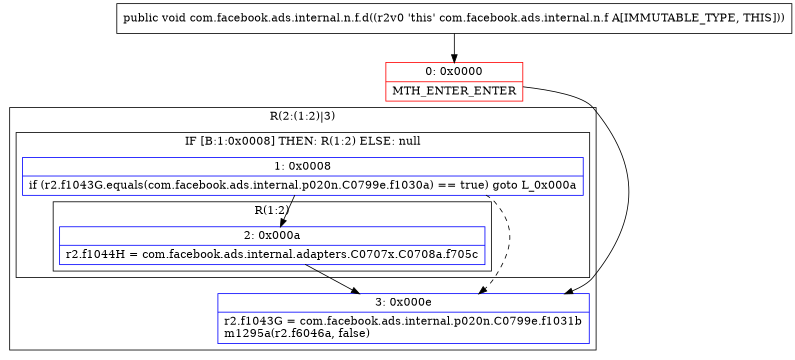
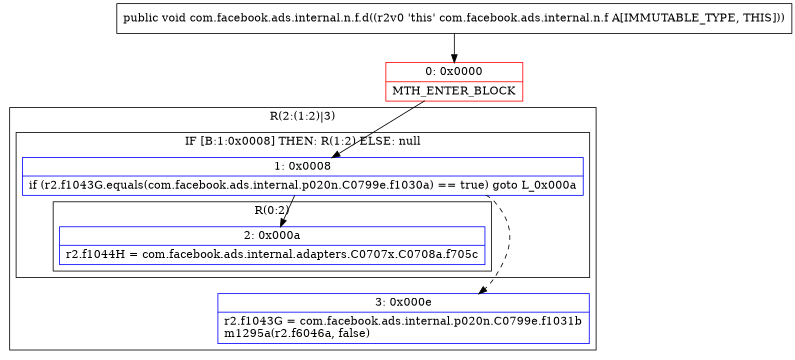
  digraph {
    node [color=blue shape=record]
    n1 [label="{2\:\ 0x000a|r2.f1044H = com.facebook.ads.internal.adapters.C0707x.C0708a.f705c\l}"]
    n2 [label="{1\:\ 0x0008|if (r2.f1043G.equals(com.facebook.ads.internal.p020n.C0799e.f1030a) == true) goto L_0x000a\l}"]
    n3 [label="{3\:\ 0x000e|r2.f1043G = com.facebook.ads.internal.p020n.C0799e.f1031b\lm1295a(r2.f6046a, false)\l}"]
-   n4 [color=red label="{0\:\ 0x0000|MTH_ENTER_ENTER\l}"]
+   n4 [color=red label="{0\:\ 0x0000|MTH_ENTER_BLOCK\l}"]
    n5 [label="{public void com.facebook.ads.internal.n.f.d((r2v0 'this' com.facebook.ads.internal.n.f A[IMMUTABLE_TYPE, THIS])) }" color=""]
    subgraph cluster_1 {
      label="R(2:(1:2)|3)"
      n3
      subgraph cluster_2 {
        label="IF [B:1:0x0008] THEN: R(1:2) ELSE: null"
        n2
        subgraph cluster_3 {
-         label="R(1:2)"
+         label="R(0:2)"
          n1
        }
      }
    }
-   n1 -> n3
    n2 -> n1
    n2 -> n3 [style=dashed]
-   n4 -> n3
+   n4 -> n2
    n5 -> n4
  }
